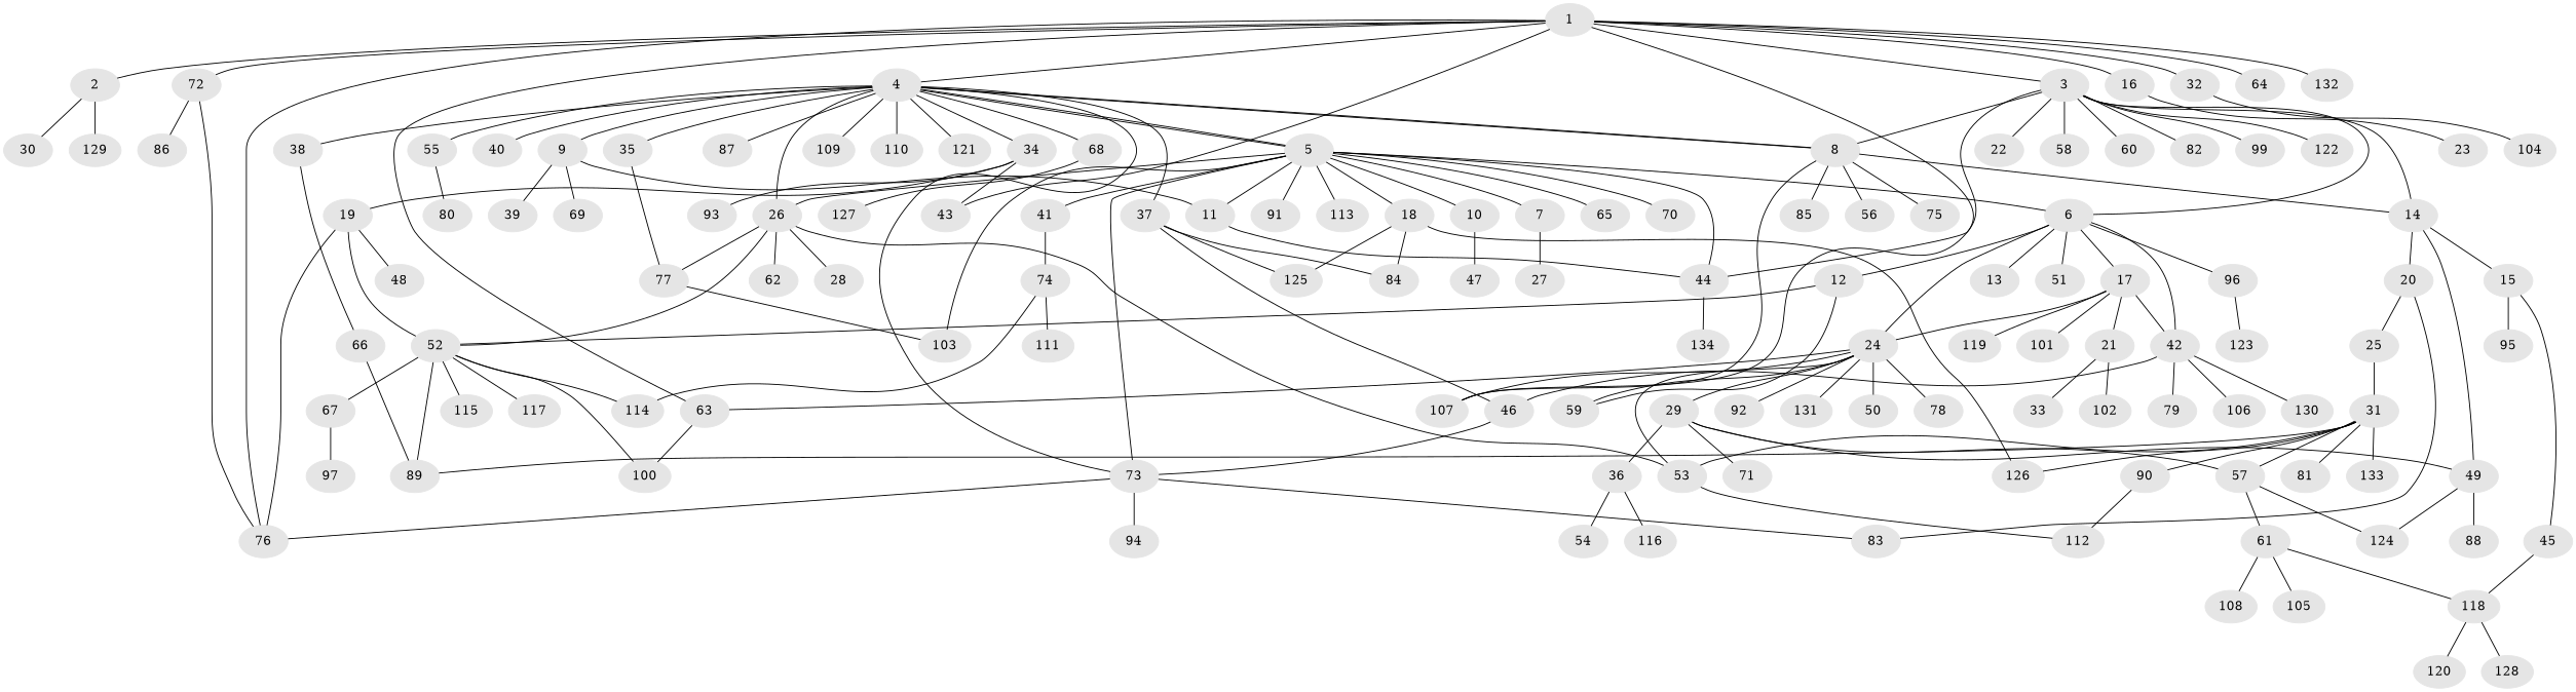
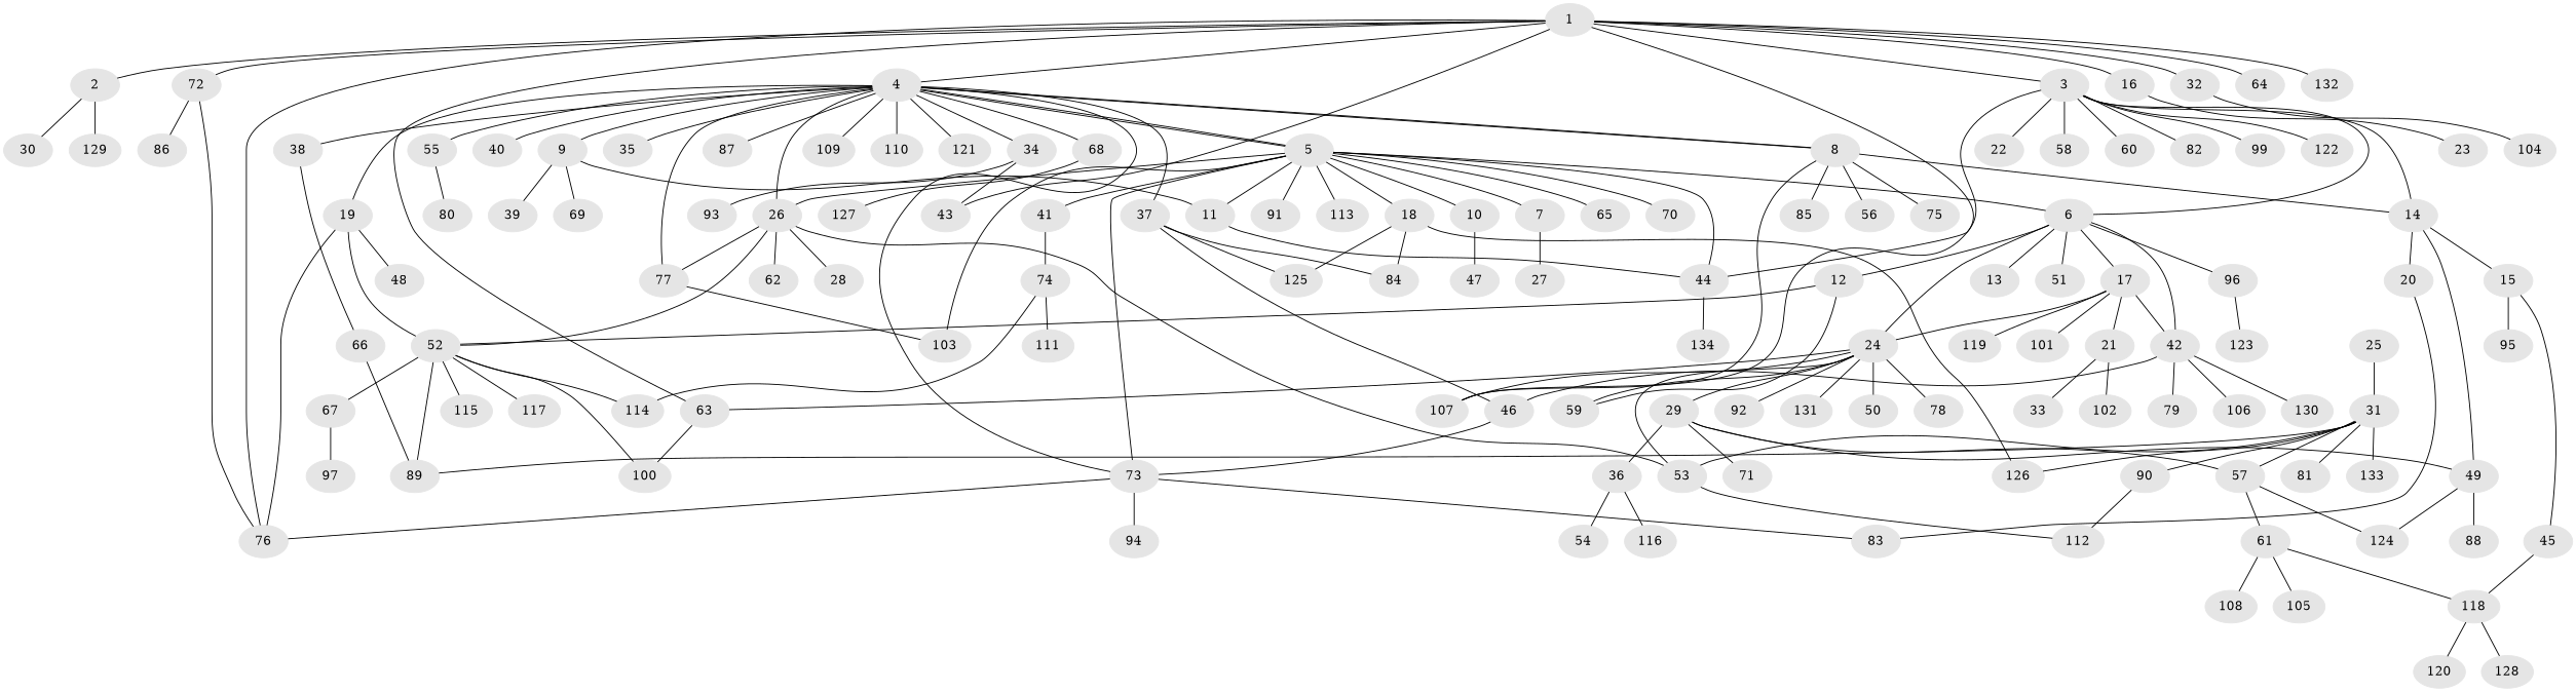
  graph {
    node [color=gray90 style=filled]
    1
    2
    3
    4
    16
    32
    43
    63
    64
    72
    76
    107
    132
    30
    129
    6
    8
    14
    22
    44
    58
    60
    82
    99
    122
    5
    9
    19
    26
    34
    35
    37
    38
    40
    55
    68
    73
    77
    87
    109
    110
    121
    23
    104
    100
    86
    12
    13
    17
    24
    42
    51
    96
    56
    75
    85
    15
    20
    49
    134
    7
    10
    11
    18
    41
    65
    70
    91
    103
    113
    39
    69
    52
    48
    53
    28
    62
    93
    84
    125
    46
    66
    80
    127
    83
    94
    27
    47
    126
    74
    59
    21
    101
    119
    29
    50
    78
    92
    131
    79
    106
    130
    123
    89
    67
    114
    115
    117
    45
    95
    25
    88
    124
    118
    33
    102
    31
    36
    57
    71
    112
    81
    90
    133
    54
    116
    61
    111
    120
    128
    97
    105
    108
    1 -- 2
    1 -- 3
    1 -- 4
    1 -- 16
    1 -- 32
    1 -- 43
    1 -- 63
    1 -- 64
    1 -- 72
    1 -- 76
    1 -- 107
    1 -- 132
    2 -- 30
    2 -- 129
    3 -- 6
-   3 -- 8
    3 -- 14
    3 -- 22
    3 -- 44
    3 -- 58
    3 -- 60
    3 -- 82
    3 -- 99
    3 -- 122
    4 -- 8
    4 -- 8
    4 -- 5
    4 -- 5
    4 -- 9
-   34 -- 19
+   4 -- 19
    4 -- 26
    4 -- 34
    4 -- 35
    4 -- 37
    4 -- 38
    4 -- 40
    4 -- 55
    4 -- 68
    4 -- 73
-   35 -- 77
+   4 -- 77
    4 -- 87
    4 -- 109
    4 -- 110
    4 -- 121
    16 -- 23
    32 -- 104
    63 -- 100
    72 -- 76
    72 -- 86
    6 -- 12
    6 -- 13
    6 -- 17
    6 -- 24
    6 -- 42
    6 -- 51
    6 -- 96
    8 -- 107
    8 -- 14
    8 -- 56
    8 -- 75
    8 -- 85
    14 -- 15
    14 -- 20
    14 -- 49
    44 -- 134
    5 -- 6
    5 -- 44
    5 -- 26
    5 -- 73
    5 -- 7
    5 -- 10
    5 -- 11
    5 -- 18
    5 -- 41
    5 -- 65
    5 -- 70
    5 -- 91
    5 -- 103
    5 -- 113
    9 -- 11
    9 -- 39
    9 -- 69
    19 -- 76
    19 -- 52
    19 -- 48
    26 -- 77
    26 -- 52
    26 -- 53
    26 -- 28
    26 -- 62
    34 -- 43
    34 -- 93
    37 -- 84
    37 -- 125
    37 -- 46
    38 -- 66
    55 -- 80
    68 -- 127
    73 -- 76
    73 -- 83
    73 -- 94
    77 -- 103
    12 -- 52
    12 -- 59
    17 -- 24
    17 -- 42
    17 -- 21
    17 -- 101
    17 -- 119
    24 -- 63
    24 -- 107
    24 -- 53
    24 -- 59
    24 -- 29
    24 -- 50
    24 -- 78
    24 -- 92
    24 -- 131
    42 -- 46
    42 -- 79
    42 -- 106
    42 -- 130
    96 -- 123
    15 -- 45
    15 -- 95
    20 -- 83
-   20 -- 25
    49 -- 88
    49 -- 124
    7 -- 27
    10 -- 47
    11 -- 44
    18 -- 84
    18 -- 125
    18 -- 126
    41 -- 74
    52 -- 100
    52 -- 89
    52 -- 67
    52 -- 114
    52 -- 115
    52 -- 117
    53 -- 112
    46 -- 73
    66 -- 89
    74 -- 114
    74 -- 111
    21 -- 33
    21 -- 102
    29 -- 49
    29 -- 36
    29 -- 57
    29 -- 71
    67 -- 97
    45 -- 118
    25 -- 31
    118 -- 120
    118 -- 128
    31 -- 53
    31 -- 126
    31 -- 89
    31 -- 57
    31 -- 81
    31 -- 90
    31 -- 133
    36 -- 54
    36 -- 116
    57 -- 124
    57 -- 61
    90 -- 112
    61 -- 118
    61 -- 105
    61 -- 108
  }
